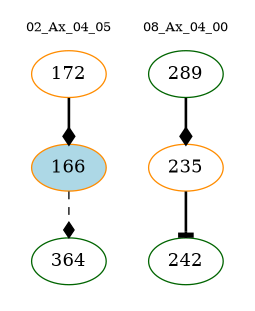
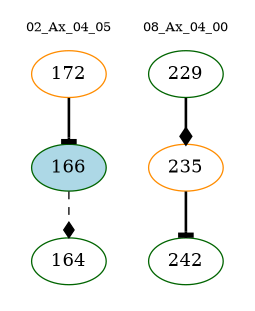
  digraph {
    fontname="DejaVu Serif"
    node [color=darkorange fillcolor=white fontname="DejaVu Serif" style=filled]
    edge [arrowhead=tee color=black fontname="DejaVu Serif" style=bold]
    n1 [label=172]
-   n2 [fillcolor=lightblue label=166]
-   n3 [color=darkgreen label=364]
-   n4 [color=darkgreen label=289]
+   n2 [color=darkgreen fillcolor=lightblue label=166]
+   n3 [color=darkgreen label=164]
+   n4 [color=darkgreen label=229]
    n5 [label=235]
    n6 [color=darkgreen label=242]
    subgraph cluster_1 {
      color=white
      fontsize=10
      label="02_Ax_04_05"
      n1
      n2
      n3
    }
    subgraph cluster_2 {
      color=white
      fontsize=10
      label="08_Ax_04_00"
      n4
      n5
      n6
    }
-   n1 -> n2 [arrowhead=diamond]
+   n1 -> n2
    n2 -> n3 [arrowhead=diamond style=dashed]
    n4 -> n5 [arrowhead=diamond]
    n5 -> n6
  }
